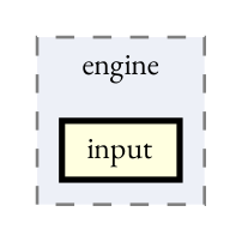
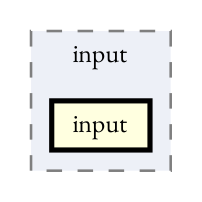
  digraph {
    compound=true
    fontname="EB Garamond"
    n1 [color=black fillcolor=lightyellow fontname="EB Garamond" fontsize=10 height=0.2 label=input shape=box style="filled,bold" width=0.4]
    subgraph cluster_1 {
      bgcolor="#edf0f7"
      fontsize=10
-     label=engine
+     label=input
      pencolor=grey50
      style="filled,dashed"
      n1
    }
  }
